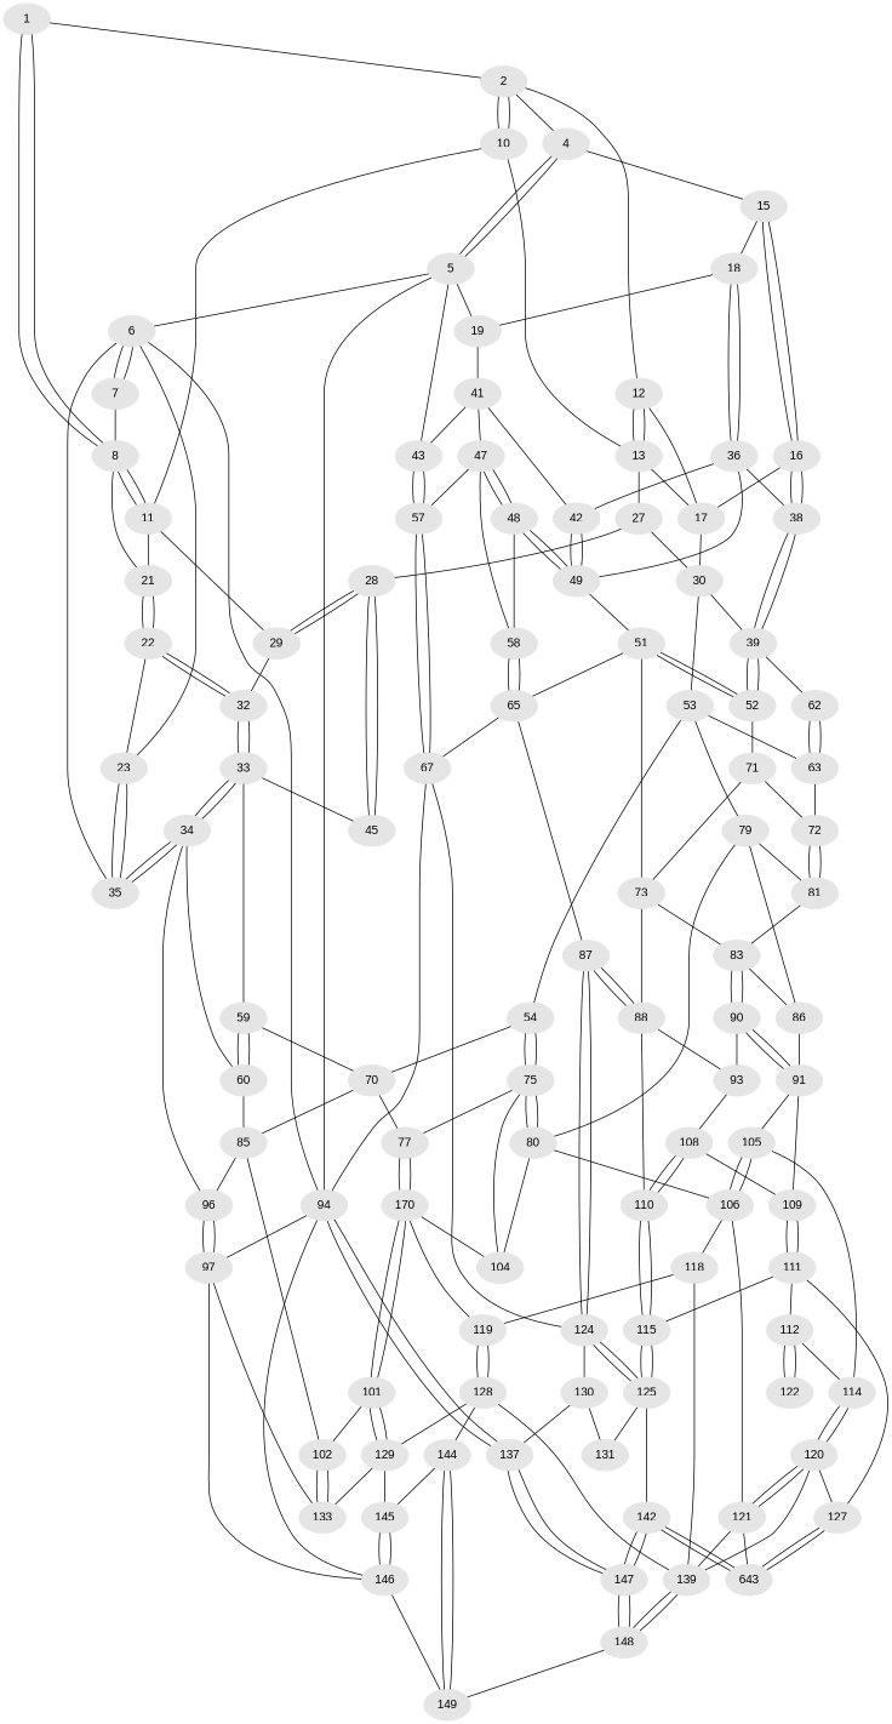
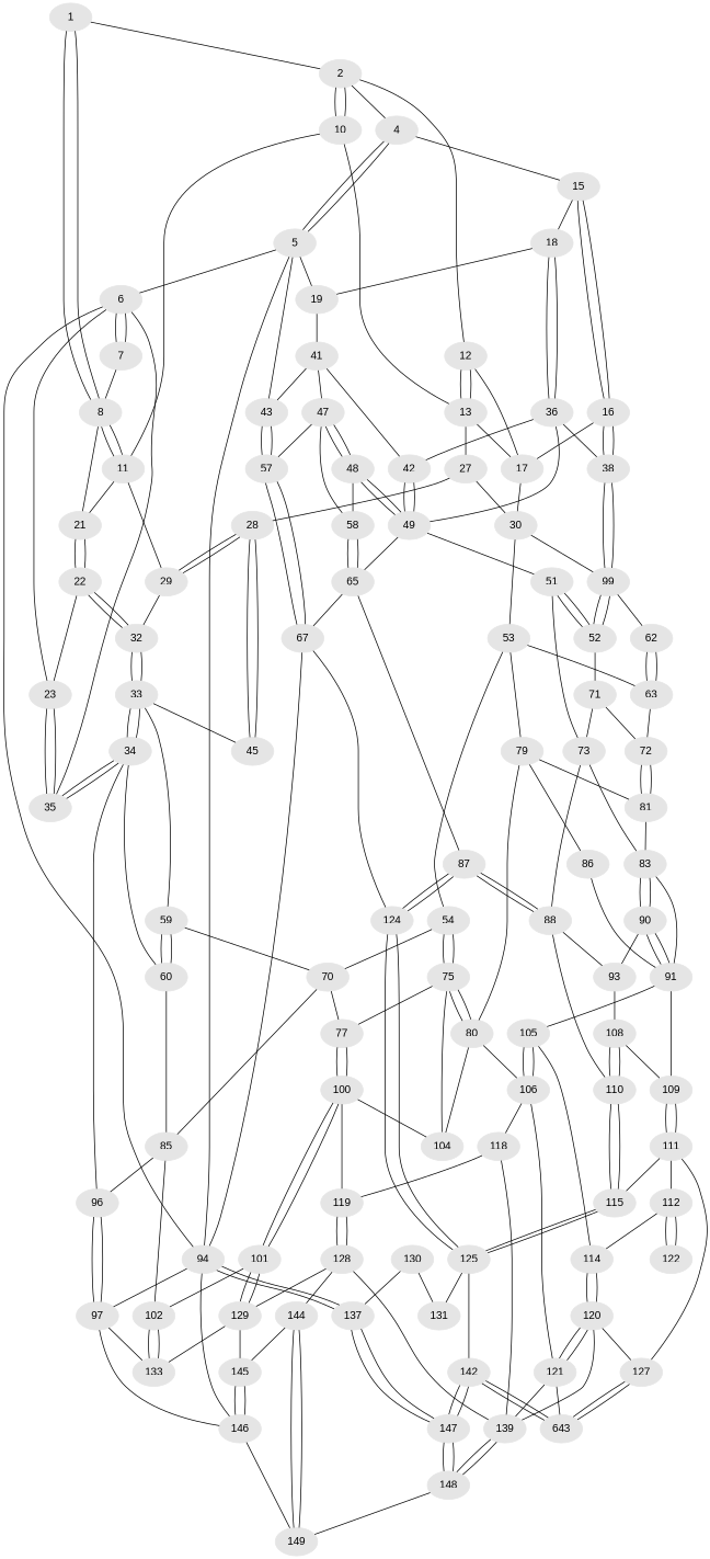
  graph {
    fontname="Liberation Sans"
    node [color=gray90 fontname="Liberation Sans" style=filled]
    edge [fontname="Liberation Sans"]
    2 [super="+3"]
    1
    8 [super="+9"]
    4
    10
    12
    11 [super="+25"]
    21
    5 [super="+20"]
    15
    13 [super="+14"]
    17 [super="+26"]
    6 [super="+24"]
    19
    43
    94 [super="+98"]
    16
    18
    7
    23
    35
    41 [super="+44"]
    57
    97 [super="+134"]
    137
    146 [super="+150"]
    29
    22
    27
    32
    30 [super="+31"]
    28
    38
    36 [super="+37"]
-   39 [super="+40"]
+   39 [super="+40" label=99]
    53 [super="+64"]
    42
    49 [super="+50"]
    47 [super="+56"]
    33 [super="+46"]
    45
    52 [super="+69"]
    62
    54 [super="+55"]
    63
    79 [super="+82"]
    34 [super="+61"]
    59
    60
    96
    70 [super="+78"]
    85 [super="+99"]
    51 [super="+66"]
    71
    48
    58
    67 [super="+95"]
    75 [super="+76"]
    65 [super="+68"]
    73 [super="+74"]
    87
    83 [super="+84"]
    88 [super="+89"]
    72
    81
    80 [super="+103"]
    86
    77
    104
    124 [super="+126"]
    102
    125 [super="+132"]
    130 [super="+136"]
-   100 [super="+107" label=170]
+   100 [super="+107"]
    90
    93
    110
    106 [super="+117"]
    101
    119
    91 [super="+92"]
    118
    121 [super="+138"]
    133
    105
    109
    108
    115
    114
    111 [super="+116"]
    147
    149
    129 [super="+135"]
    128 [super="+141"]
    145
    120 [super="+123"]
    139 [super="+140"]
    n98 [label=643]
    112 [super="+113"]
    127
    122
    131
    142
    148
    144
    2 -- 4
    2 -- 10
    2 -- 10
    2 -- 12
    1 -- 2
    1 -- 8
    1 -- 8
    8 -- 11
    8 -- 11
    8 -- 21
    4 -- 5
    4 -- 5
    4 -- 15
    10 -- 11
    10 -- 13
    12 -- 13
    12 -- 13
    12 -- 17
    11 -- 21
    11 -- 29
    21 -- 22
    21 -- 22
    5 -- 6
    5 -- 19
    5 -- 43
    5 -- 94
    15 -- 16
    15 -- 16
    15 -- 18
    13 -- 17
    13 -- 27
    17 -- 30
    6 -- 94
    6 -- 7
    6 -- 7
    6 -- 23
    6 -- 35
    19 -- 41
    43 -- 57
    43 -- 57
    94 -- 97
    94 -- 137
    94 -- 137
    94 -- 146
    16 -- 17
    16 -- 38
    16 -- 38
    18 -- 19
    18 -- 36
    18 -- 36
    7 -- 8
    23 -- 35
    23 -- 35
    41 -- 43
    41 -- 42
    41 -- 47
    57 -- 67
    57 -- 67
    97 -- 146
    97 -- 133
    137 -- 147
    137 -- 147
    146 -- 149
    29 -- 32
    22 -- 23
    22 -- 32
    22 -- 32
    27 -- 30
    27 -- 28
    32 -- 33
    32 -- 33
    30 -- 39
    30 -- 53
    28 -- 29
    28 -- 29
    28 -- 45
    28 -- 45
    38 -- 39
    38 -- 39
    36 -- 38
    36 -- 42
    36 -- 49
    39 -- 52
    39 -- 52
    39 -- 62
    53 -- 54
    53 -- 63
    53 -- 79
    42 -- 49
    42 -- 49
    49 -- 51
    47 -- 57
    47 -- 48
    47 -- 48
    47 -- 58
    33 -- 45
    33 -- 34
    33 -- 34
    33 -- 59
    52 -- 71
    62 -- 63
    62 -- 63
    54 -- 70
    54 -- 75
    54 -- 75
    63 -- 72
    79 -- 81
    79 -- 80
    79 -- 86
    34 -- 35
    34 -- 35
    34 -- 60
    34 -- 96
    59 -- 60
    59 -- 60
    59 -- 70
    60 -- 85
    96 -- 97
    96 -- 97
    70 -- 85
    70 -- 77
    85 -- 96
    85 -- 102
    51 -- 52
    51 -- 52
-   51 -- 65
+   49 -- 65
    51 -- 73
    71 -- 73
    71 -- 72
    48 -- 49
    48 -- 49
    48 -- 58
    58 -- 65
    58 -- 65
    67 -- 94
    67 -- 124
    75 -- 80
    75 -- 80
    75 -- 77
    75 -- 104
    65 -- 67
    65 -- 87
    73 -- 83
    73 -- 88
    87 -- 88
    87 -- 88
    87 -- 124
    87 -- 124
-   83 -- 86
+   83 -- 91
    83 -- 90
    83 -- 90
    88 -- 93
    88 -- 110
    72 -- 81
    72 -- 81
    81 -- 83
    80 -- 104
    80 -- 106
    86 -- 91
    77 -- 100
    77 -- 100
    124 -- 125
    124 -- 125
-   124 -- 130
    102 -- 133
    102 -- 133
    125 -- 131
    125 -- 142
    130 -- 137
    130 -- 131 [weight=2]
    100 -- 104
    100 -- 101
    100 -- 101
    100 -- 119
    90 -- 93
    90 -- 91
    90 -- 91
    93 -- 108
    110 -- 115
    110 -- 115
    106 -- 118
    106 -- 121
    101 -- 102
    101 -- 129
    101 -- 129
    119 -- 128
    119 -- 128
    91 -- 105
    91 -- 109
    118 -- 119
    118 -- 139
    121 -- 139
    121 -- n98
    105 -- 106
    105 -- 106
    105 -- 114
    109 -- 111
    109 -- 111
    108 -- 110
    108 -- 110
    108 -- 109
    115 -- 125
    115 -- 125
    114 -- 120
    114 -- 120
    111 -- 115
    111 -- 112
    111 -- 127
    147 -- 148
    147 -- 148
    129 -- 133
    129 -- 145
    128 -- 129
    128 -- 139
    128 -- 144
    145 -- 146
    145 -- 146
    120 -- 121
    120 -- 121
    120 -- 139
    120 -- 127
    139 -- 148
    139 -- 148
    112 -- 114
    112 -- 122 [weight=2]
    112 -- 122
    127 -- n98
    127 -- n98
    142 -- 147
    142 -- 147
    142 -- n98
    142 -- n98
    148 -- 149
    144 -- 149
    144 -- 149
    144 -- 145
  }
